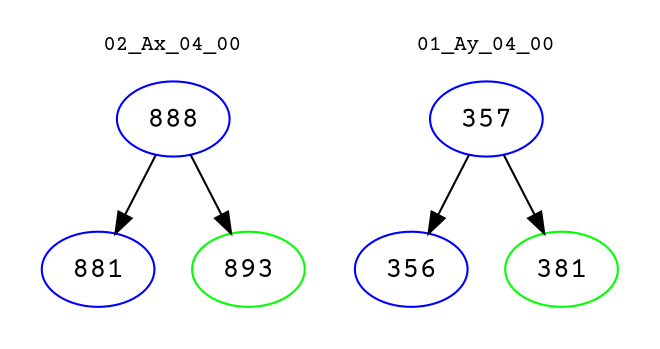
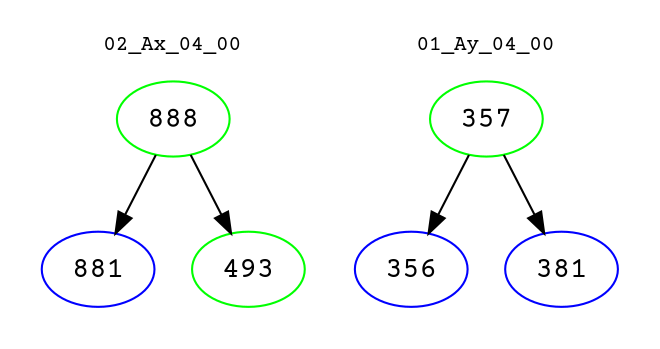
  digraph {
    fontname="Courier Prime"
    node [color=blue fontname="Courier Prime"]
    edge [color=black fontname="Courier Prime"]
-   n1 [label=888]
+   n1 [color=green label=888]
    n2 [label=881]
-   n3 [color=green label=893]
-   n4 [label=357]
+   n3 [color=green label=493]
+   n4 [color=green label=357]
    n5 [label=356]
-   n6 [color=green label=381]
+   n6 [label=381]
    subgraph cluster_1 {
      color=white
      fontsize=10
      label="02_Ax_04_00"
      n1
      n2
      n3
    }
    subgraph cluster_2 {
      color=white
      fontsize=10
      label="01_Ay_04_00"
      n4
      n5
      n6
    }
    n1 -> n2
    n1 -> n3
    n4 -> n5
    n4 -> n6
  }
